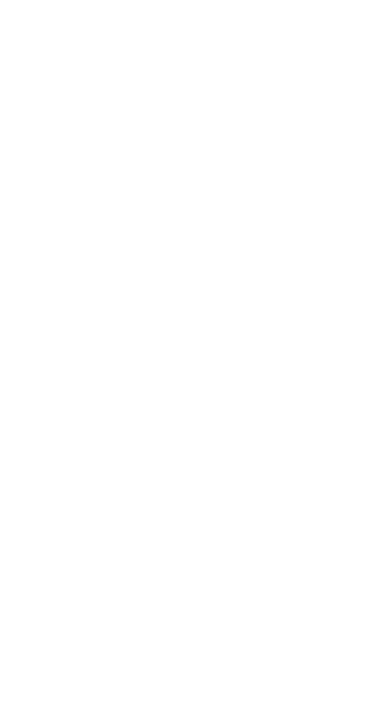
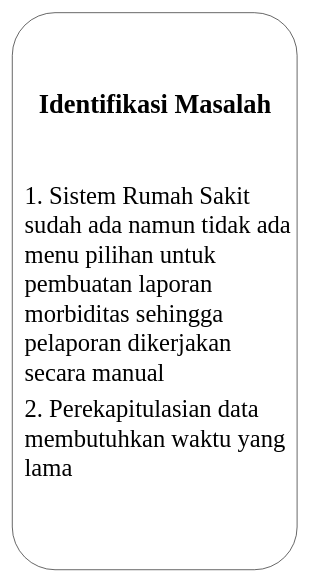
  <mxCell id="0" />
  <mxCell id="1" parent="0" />
+ <mxCell id="2" value="&lt;p style=&quot;margin-bottom: 0cm;&quot; class=&quot;MsoNormal&quot;&gt;&lt;/p&gt;&lt;div style=&quot;text-align: center;&quot;&gt;&lt;b style=&quot;background-color: transparent; color: light-dark(rgb(0, 0, 0), rgb(255, 255, 255));&quot;&gt;&lt;span style=&quot;line-height: 115%; font-family: &amp;quot;Times New Roman&amp;quot;, serif;&quot;&gt;&lt;font style=&quot;font-size: 44px;&quot;&gt;Identifikasi Masalah&lt;/font&gt;&lt;/span&gt;&lt;/b&gt;&lt;/div&gt;&lt;p&gt;&lt;/p&gt;&lt;font style=&quot;font-size: 41px;&quot;&gt;&lt;div style=&quot;text-align: center;&quot;&gt;&lt;br&gt;&lt;/div&gt;&lt;br&gt;&lt;/font&gt;&lt;p style=&quot;margin-top: 0cm; margin-right: 0cm; margin-left: 14.2pt;&quot; class=&quot;MsoListParagraphCxSpFirst&quot;&gt;&lt;font style=&quot;font-size: 41px;&quot;&gt;&lt;span style=&quot;line-height: 115%; font-family: &amp;quot;Times New Roman&amp;quot;, serif;&quot;&gt;1.&lt;span style=&quot;font-variant-numeric: normal; font-variant-east-asian: normal; font-variant-alternates: normal; font-size-adjust: none; font-kerning: auto; font-optical-sizing: auto; font-feature-settings: normal; font-variation-settings: normal; font-variant-position: normal; font-variant-emoji: normal; font-stretch: normal; line-height: normal; font-family: &amp;quot;Times New Roman&amp;quot;;&quot;&gt;&amp;nbsp;&lt;/span&gt;&lt;/span&gt;&lt;span style=&quot;line-height: 115%; font-family: &amp;quot;Times New Roman&amp;quot;, serif;&quot;&gt;Sistem Rumah Sakit sudah ada namun tidak ada menu pilihan untuk pembuatan laporan morbiditas sehingga pelaporan dikerjakan secara manual&lt;/span&gt;&lt;/font&gt;&lt;/p&gt;&lt;p style=&quot;margin-top: 0cm; margin-right: 0cm; margin-left: 14.2pt;&quot; class=&quot;MsoListParagraphCxSpMiddle&quot;&gt;&lt;font style=&quot;font-size: 41px;&quot;&gt;&lt;span style=&quot;line-height: 115%; font-family: &amp;quot;Times New Roman&amp;quot;, serif;&quot;&gt;2.&lt;span style=&quot;font-variant-numeric: normal; font-variant-east-asian: normal; font-variant-alternates: normal; font-size-adjust: none; font-kerning: auto; font-optical-sizing: auto; font-feature-settings: normal; font-variation-settings: normal; font-variant-position: normal; font-variant-emoji: normal; font-stretch: normal; line-height: normal; font-family: &amp;quot;Times New Roman&amp;quot;;&quot;&gt;&amp;nbsp;&lt;/span&gt;&lt;/span&gt;&lt;span style=&quot;line-height: 115%; font-family: &amp;quot;Times New Roman&amp;quot;, serif;&quot;&gt;Perekapitulasian data membutuhkan waktu yang lama&lt;/span&gt;&lt;/font&gt;&lt;/p&gt;" style="rounded=1;whiteSpace=wrap;html=1;align=left;" vertex="1" parent="1"><mxGeometry x="20" y="20" width="475" height="929" as="geometry" /></mxCell>
